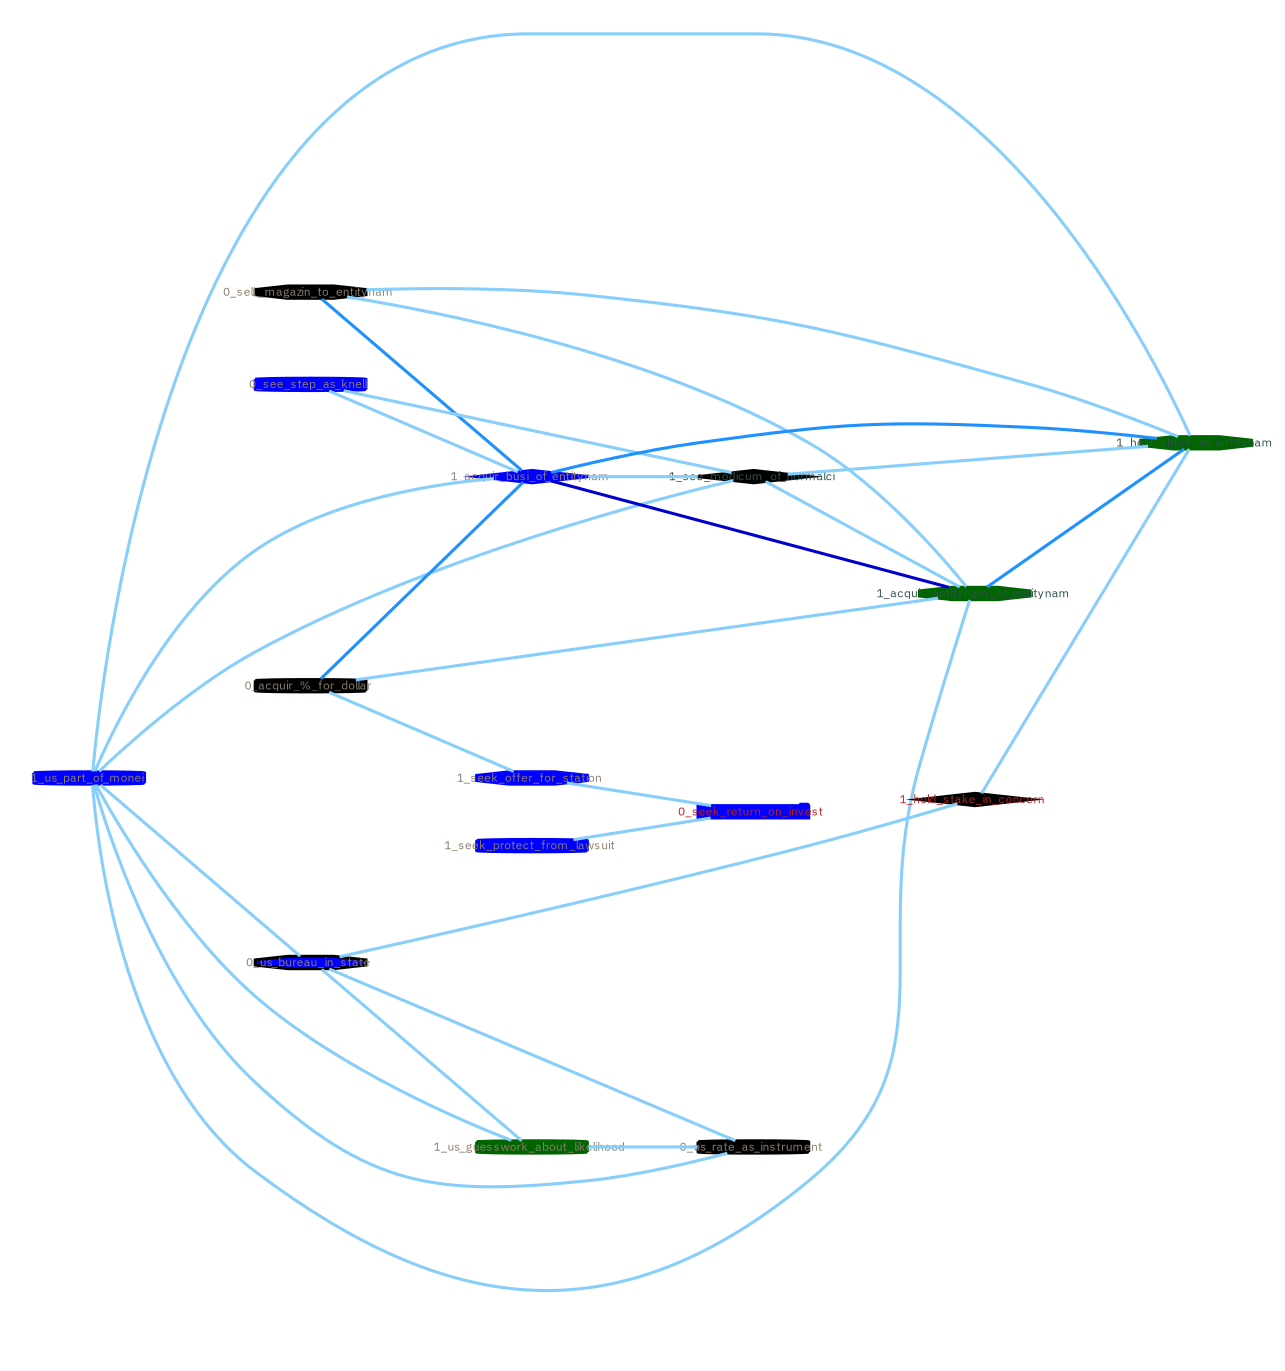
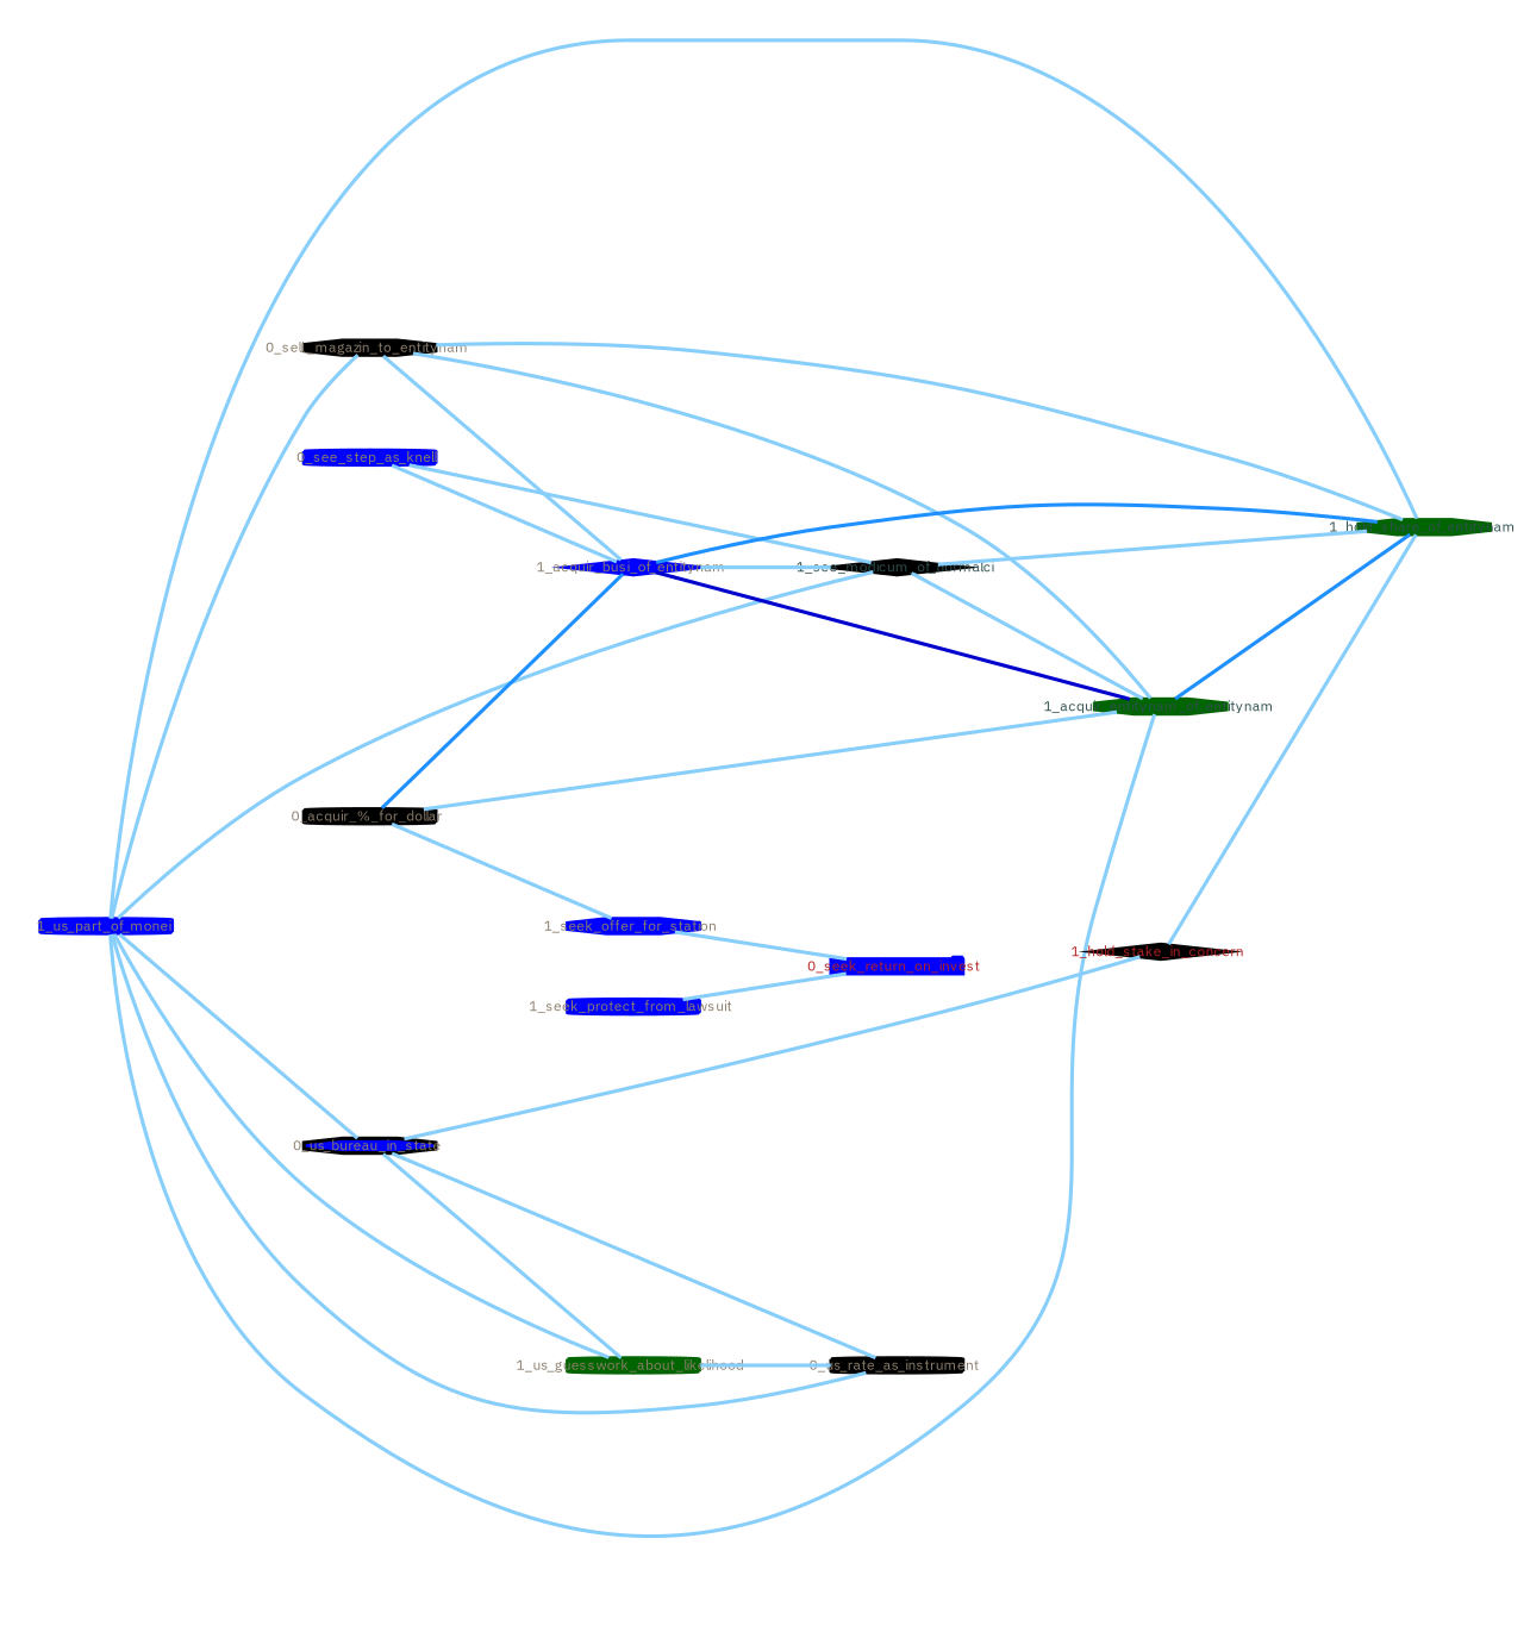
  graph {
    fontname="IBM Plex Sans"
    rankdir=LR
    node [color=blue fixedsize=true fontcolor="#8b7d6b" fontname="IBM Plex Sans" fontsize=4 shape=cylinder style=filled]
    edge [color="#87cefa" fontname="IBM Plex Sans" w=1]
    "1_us_part_of_monei " [height=.06 width=.5]
    "0_us_bureau_in_state " [color=black fillcolor=blue height=.06 shape=octagon width=.5]
    "1_us_guesswork_about_likelihood " [color=darkgreen height=.06 width=.5]
    "0_sell_magazin_to_entitynam " [color=black height=.06 shape=octagon width=.5]
    "0_see_step_as_knell " [height=.06 width=.5]
    "0_acquir_%_for_dollar " [color=black height=.06 width=.5]
    "1_seek_offer_for_station " [height=.06 shape=octagon width=.5]
    "1_seek_protect_from_lawsuit " [height=.06 width=.5]
    "1_acquir_busi_of_entitynam " [height=.06 shape=diamond width=.5]
    "0_us_rate_as_instrument " [color=black height=.06 width=.5]
    "1_hold_stake_in_concern " [color=black fontcolor="#b22222" height=.06 shape=diamond width=.5]
    "0_seek_return_on_invest " [fontcolor="#b22222" height=.06 shape=folder width=.5]
    "1_see_modicum_of_normalci " [color=black fontcolor="#2f4f4f" height=.06 shape=diamond width=.5]
    "1_acquir_entitynam_of_entitynam " [color=darkgreen fontcolor="#2f4f4f" height=.06 shape=octagon width=.5]
    "1_hold_share_of_entitynam " [color=darkgreen fontcolor="#2f4f4f" height=.06 shape=octagon width=.5]
    subgraph sub_1 {
      "1_us_part_of_monei "
      "0_us_bureau_in_state "
      "1_us_guesswork_about_likelihood "
      "0_sell_magazin_to_entitynam "
      "0_see_step_as_knell "
      "0_acquir_%_for_dollar "
      "1_seek_offer_for_station "
      "1_seek_protect_from_lawsuit "
      "1_acquir_busi_of_entitynam "
      "0_us_rate_as_instrument "
    }
    subgraph sub_2 {
      "1_hold_stake_in_concern "
      "0_seek_return_on_invest "
    }
    "1_us_part_of_monei " -- "0_us_bureau_in_state "
    "1_us_part_of_monei " -- "1_us_guesswork_about_likelihood "
-   "1_us_part_of_monei " -- "1_acquir_busi_of_entitynam "
+   "1_us_part_of_monei " -- "0_sell_magazin_to_entitynam "
    "1_us_part_of_monei " -- "0_us_rate_as_instrument "
    "1_us_part_of_monei " -- "1_see_modicum_of_normalci "
    "1_us_part_of_monei " -- "1_acquir_entitynam_of_entitynam "
    "1_us_part_of_monei " -- "1_hold_share_of_entitynam "
    "0_us_bureau_in_state " -- "1_us_guesswork_about_likelihood "
    "0_us_bureau_in_state " -- "0_us_rate_as_instrument "
    "0_us_bureau_in_state " -- "1_hold_stake_in_concern "
    "1_us_guesswork_about_likelihood " -- "0_us_rate_as_instrument "
-   "0_sell_magazin_to_entitynam " -- "1_acquir_busi_of_entitynam " [color="#1e90ff"]
+   "0_sell_magazin_to_entitynam " -- "1_acquir_busi_of_entitynam "
    "0_sell_magazin_to_entitynam " -- "1_acquir_entitynam_of_entitynam "
    "0_sell_magazin_to_entitynam " -- "1_hold_share_of_entitynam "
    "0_see_step_as_knell " -- "1_acquir_busi_of_entitynam "
    "0_see_step_as_knell " -- "1_see_modicum_of_normalci "
    "0_acquir_%_for_dollar " -- "1_seek_offer_for_station "
    "0_acquir_%_for_dollar " -- "1_acquir_busi_of_entitynam " [color="#1e90ff"]
    "0_acquir_%_for_dollar " -- "1_acquir_entitynam_of_entitynam "
    "1_seek_offer_for_station " -- "0_seek_return_on_invest "
    "1_seek_protect_from_lawsuit " -- "0_seek_return_on_invest "
    "1_acquir_busi_of_entitynam " -- "1_see_modicum_of_normalci "
    "1_acquir_busi_of_entitynam " -- "1_acquir_entitynam_of_entitynam " [color="#0000cd" w=3]
    "1_acquir_busi_of_entitynam " -- "1_hold_share_of_entitynam " [color="#1e90ff" w=2]
    "1_hold_stake_in_concern " -- "1_hold_share_of_entitynam "
    "1_see_modicum_of_normalci " -- "1_acquir_entitynam_of_entitynam "
    "1_see_modicum_of_normalci " -- "1_hold_share_of_entitynam "
    "1_acquir_entitynam_of_entitynam " -- "1_hold_share_of_entitynam " [color="#1e90ff" w=2]
  }
